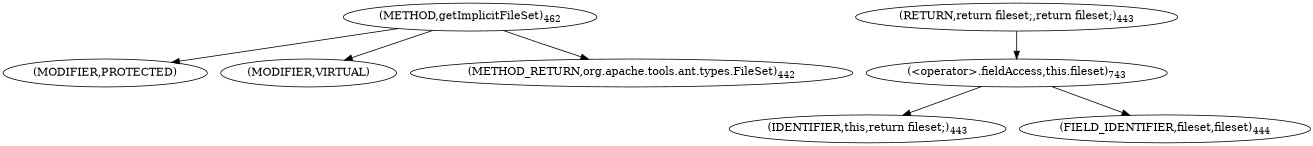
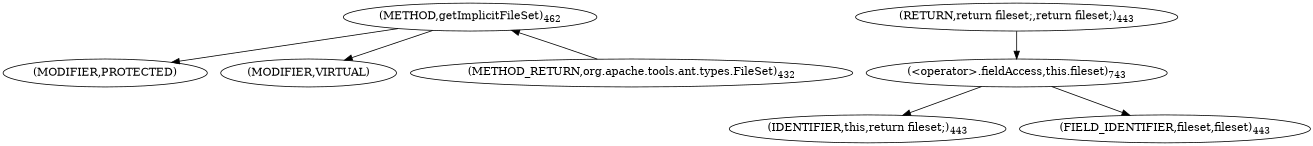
  digraph {
    n1 [label=<(METHOD,getImplicitFileSet)<SUB>462</SUB>>]
    n2 [label=<(MODIFIER,PROTECTED)>]
    n3 [label=<(MODIFIER,VIRTUAL)>]
-   n4 [label=<(METHOD_RETURN,org.apache.tools.ant.types.FileSet)<SUB>442</SUB>>]
+   n4 [label=<(METHOD_RETURN,org.apache.tools.ant.types.FileSet)<SUB>432</SUB>>]
    n5 [label=<(RETURN,return fileset;,return fileset;)<SUB>443</SUB>>]
    n6 [label=<(&lt;operator&gt;.fieldAccess,this.fileset)<SUB>743</SUB>>]
    n7 [label=<(IDENTIFIER,this,return fileset;)<SUB>443</SUB>>]
-   n8 [label=<(FIELD_IDENTIFIER,fileset,fileset)<SUB>444</SUB>>]
+   n8 [label=<(FIELD_IDENTIFIER,fileset,fileset)<SUB>443</SUB>>]
    n1 -> n2
    n1 -> n3
-   n1 -> n4
+   n4 -> n1
    n5 -> n6
    n6 -> n7
    n6 -> n8
  }
